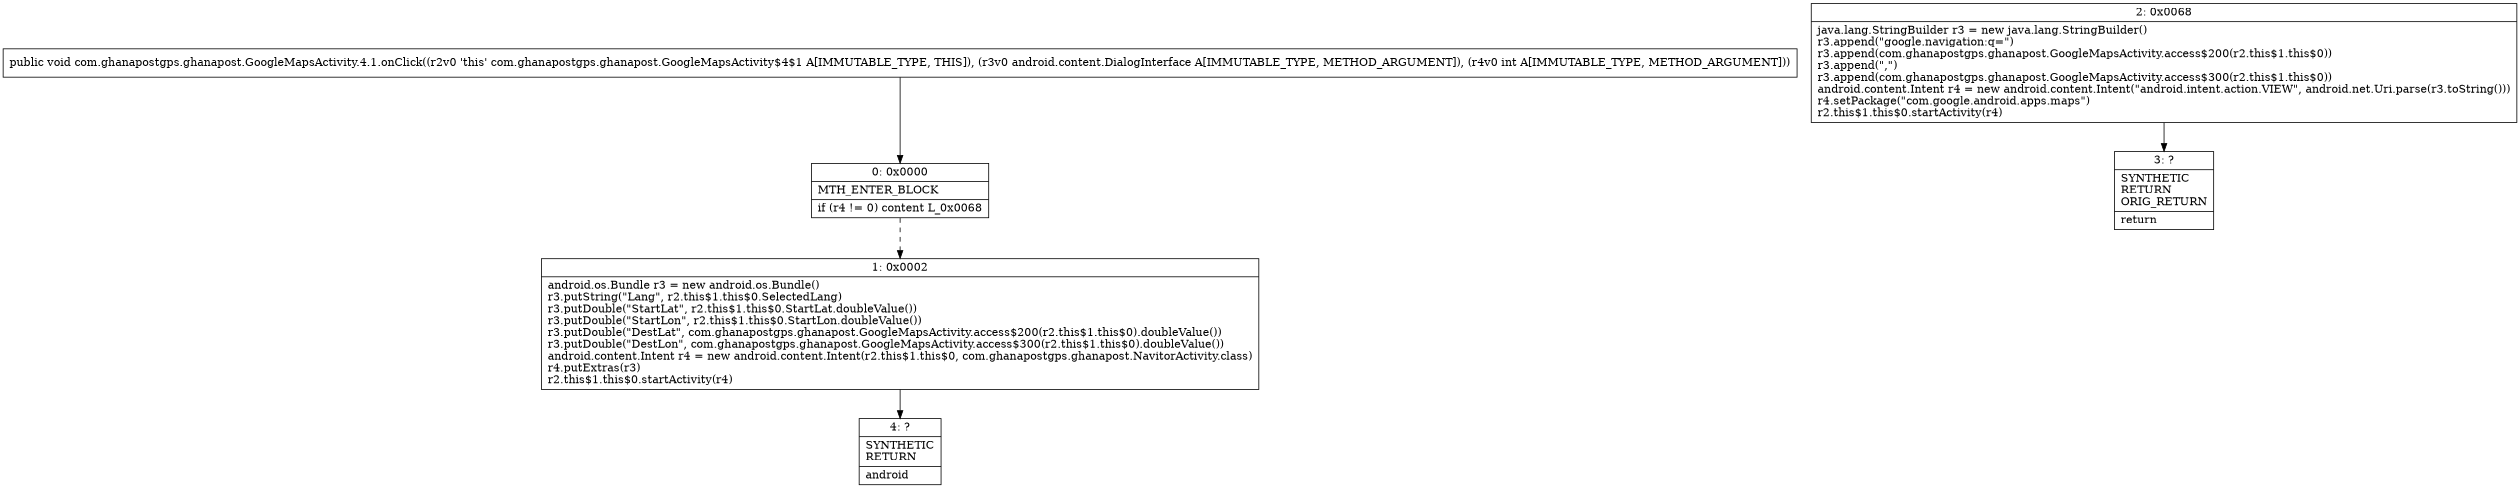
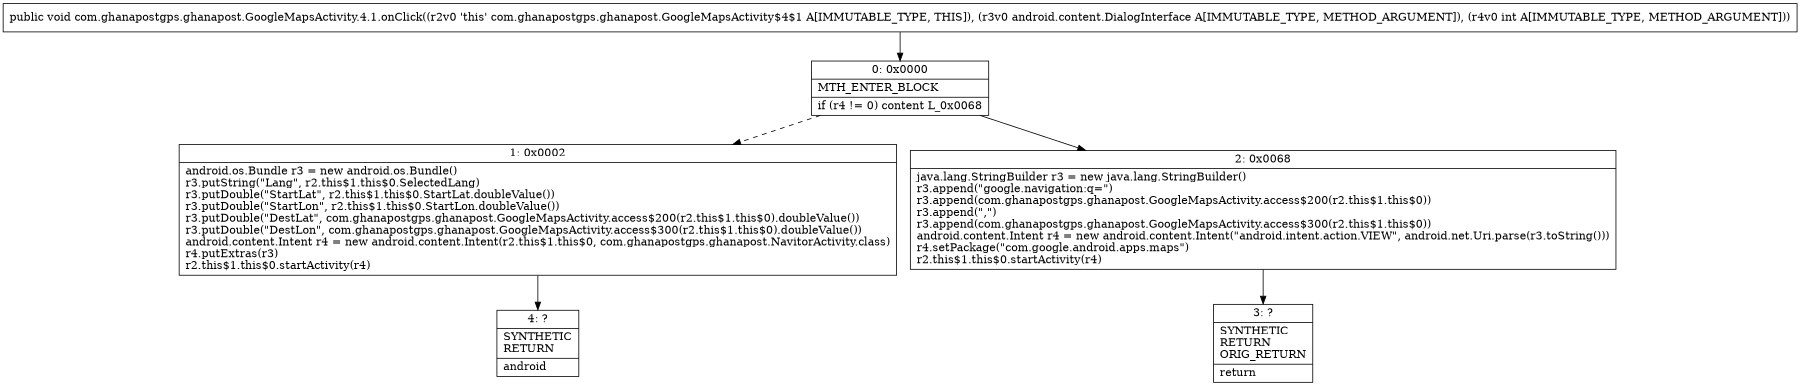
  digraph {
    node [shape=record]
    n1 [label="{0\:\ 0x0000|MTH_ENTER_BLOCK\l|if (r4 != 0) content L_0x0068\l}"]
    n2 [label="{1\:\ 0x0002|android.os.Bundle r3 = new android.os.Bundle()\lr3.putString(\"Lang\", r2.this$1.this$0.SelectedLang)\lr3.putDouble(\"StartLat\", r2.this$1.this$0.StartLat.doubleValue())\lr3.putDouble(\"StartLon\", r2.this$1.this$0.StartLon.doubleValue())\lr3.putDouble(\"DestLat\", com.ghanapostgps.ghanapost.GoogleMapsActivity.access$200(r2.this$1.this$0).doubleValue())\lr3.putDouble(\"DestLon\", com.ghanapostgps.ghanapost.GoogleMapsActivity.access$300(r2.this$1.this$0).doubleValue())\landroid.content.Intent r4 = new android.content.Intent(r2.this$1.this$0, com.ghanapostgps.ghanapost.NavitorActivity.class)\lr4.putExtras(r3)\lr2.this$1.this$0.startActivity(r4)\l}"]
    n3 [label="{2\:\ 0x0068|java.lang.StringBuilder r3 = new java.lang.StringBuilder()\lr3.append(\"google.navigation:q=\")\lr3.append(com.ghanapostgps.ghanapost.GoogleMapsActivity.access$200(r2.this$1.this$0))\lr3.append(\",\")\lr3.append(com.ghanapostgps.ghanapost.GoogleMapsActivity.access$300(r2.this$1.this$0))\landroid.content.Intent r4 = new android.content.Intent(\"android.intent.action.VIEW\", android.net.Uri.parse(r3.toString()))\lr4.setPackage(\"com.google.android.apps.maps\")\lr2.this$1.this$0.startActivity(r4)\l}"]
    n4 [label="{4\:\ ?|SYNTHETIC\lRETURN\l|android\l}"]
    n5 [label="{3\:\ ?|SYNTHETIC\lRETURN\lORIG_RETURN\l|return\l}"]
    n6 [label="{public void com.ghanapostgps.ghanapost.GoogleMapsActivity.4.1.onClick((r2v0 'this' com.ghanapostgps.ghanapost.GoogleMapsActivity$4$1 A[IMMUTABLE_TYPE, THIS]), (r3v0 android.content.DialogInterface A[IMMUTABLE_TYPE, METHOD_ARGUMENT]), (r4v0 int A[IMMUTABLE_TYPE, METHOD_ARGUMENT])) }"]
    n1 -> n2 [style=dashed]
+   n1 -> n3
    n2 -> n4
    n3 -> n5
    n6 -> n1
  }
